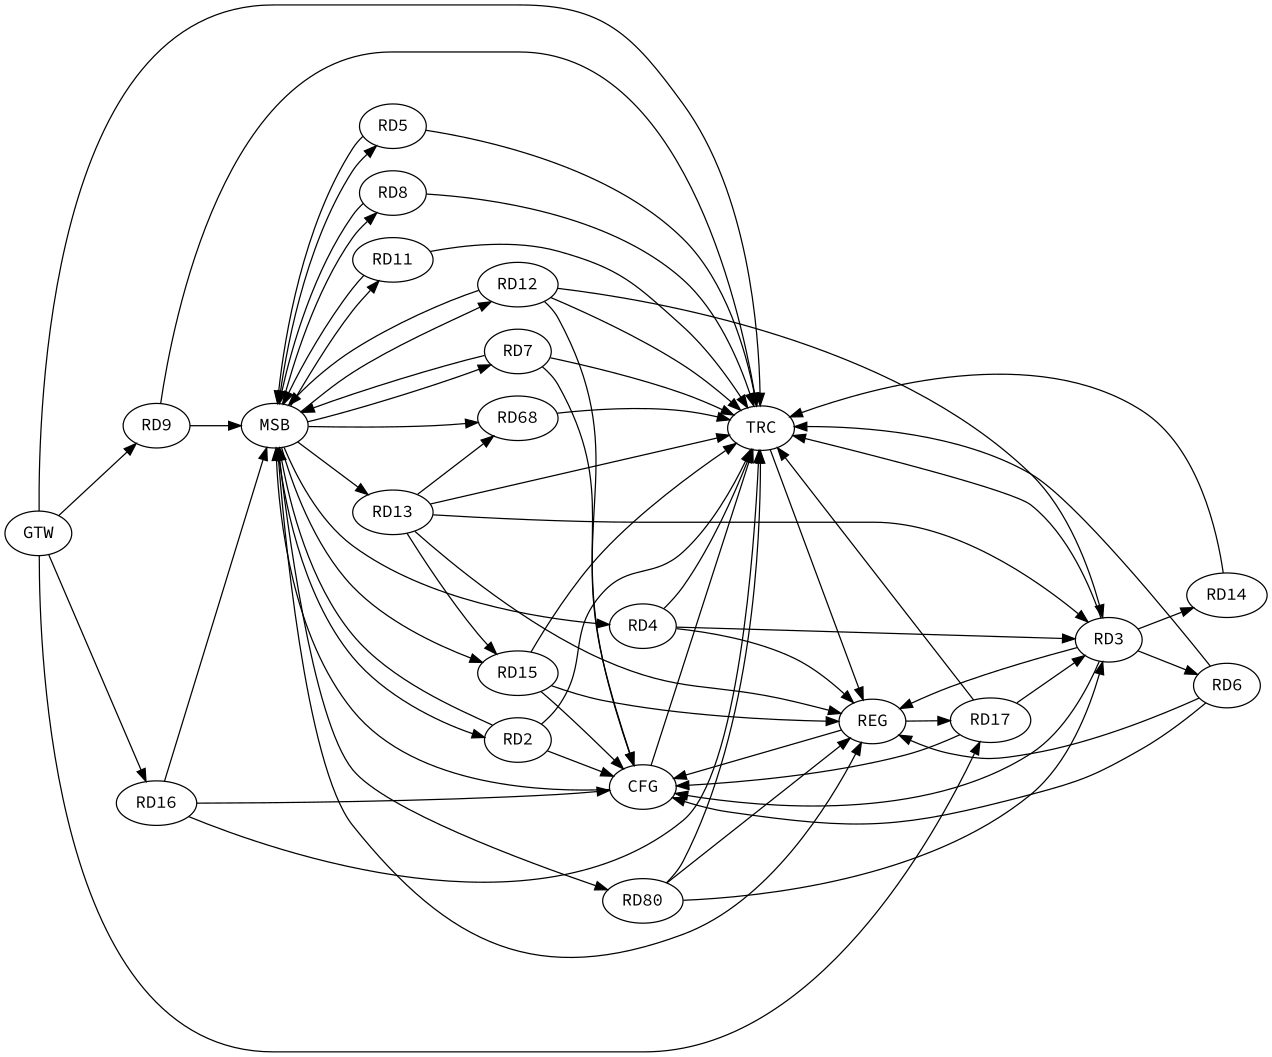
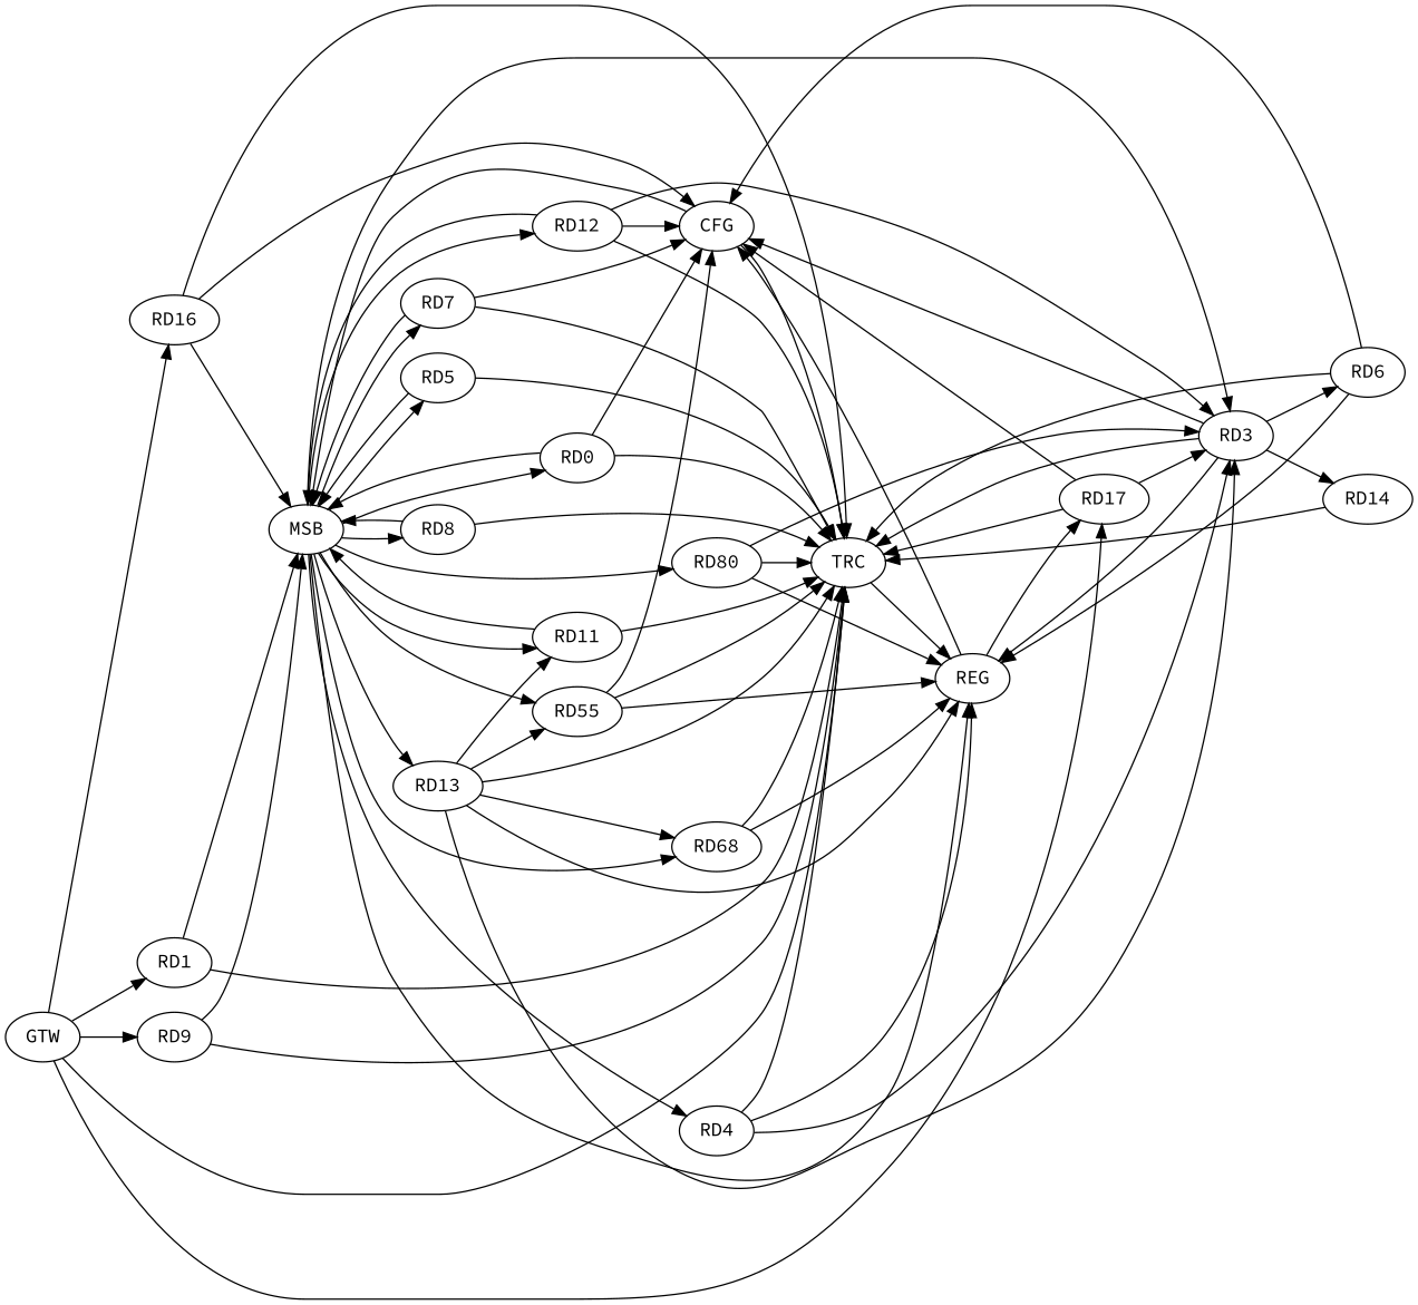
  strict digraph {
    fontname="Source Code Pro"
    rankdir=LR
    node [fontname="Source Code Pro"]
    edge [fontname="Source Code Pro"]
+   n1 [label=RD1]
    n2 [label=MSB]
    n3 [label=TRC]
-   n4 [label=RD2]
+   n4 [label=RD0]
    n5 [label=RD3]
    n6 [label=REG]
    n7 [label=RD4]
    n8 [label=RD5]
    n9 [label=RD7]
    n10 [label=RD8]
    n11 [label=RD80]
    n12 [label=RD11]
    n13 [label=RD12]
    n14 [label=RD13]
-   n15 [label=RD15]
+   n15 [label=RD55]
    n16 [label=RD68]
    n17 [label=CFG]
    n18 [label=RD6]
    n19 [label=RD14]
    n20 [label=RD17]
    n21 [label=RD9]
    n22 [label=RD16]
    n23 [label=GTW]
+   n1 -> n2
+   n1 -> n3
    n2 -> n4
+   n2 -> n5
    n2 -> n6
    n2 -> n7
    n2 -> n8
    n2 -> n9
    n2 -> n10
    n2 -> n11
    n2 -> n12
    n2 -> n13
    n2 -> n14
    n2 -> n15
    n2 -> n16
    n3 -> n6
    n4 -> n2
    n4 -> n3
    n4 -> n17
    n5 -> n3
    n5 -> n6
    n5 -> n17
    n5 -> n18
    n5 -> n19
    n6 -> n17
    n6 -> n20
    n7 -> n3
    n7 -> n5
    n7 -> n6
    n8 -> n2
    n8 -> n3
    n9 -> n2
    n9 -> n3
    n9 -> n17
    n10 -> n2
    n10 -> n3
    n11 -> n3
    n11 -> n5
    n11 -> n6
    n12 -> n2
    n12 -> n3
    n13 -> n2
    n13 -> n3
    n13 -> n5
    n13 -> n17
    n14 -> n3
    n14 -> n5
    n14 -> n6
+   n14 -> n12
    n14 -> n15
    n14 -> n16
    n15 -> n3
    n15 -> n6
    n15 -> n17
    n16 -> n3
+   n16 -> n6
    n17 -> n2
    n17 -> n3
    n18 -> n3
    n18 -> n6
    n18 -> n17
    n19 -> n3
    n20 -> n3
    n20 -> n5
    n20 -> n17
    n21 -> n2
    n21 -> n3
    n22 -> n2
    n22 -> n3
    n22 -> n17
+   n23 -> n1
    n23 -> n3
    n23 -> n20
    n23 -> n21
    n23 -> n22
  }
